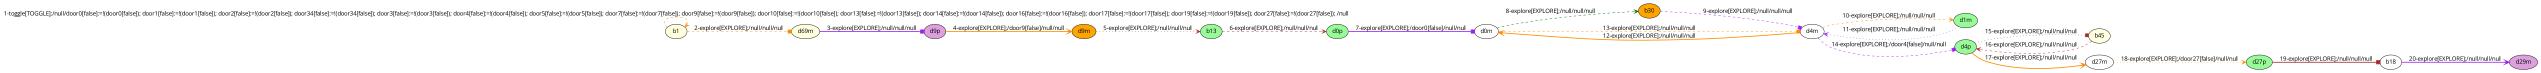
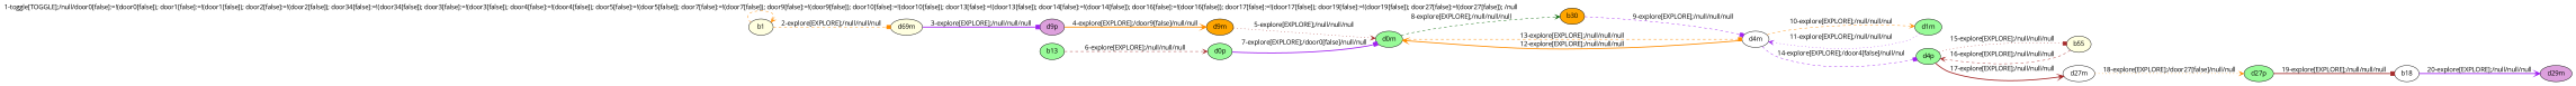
  digraph {
    fontname="Open Sans"
    rankdir=LR
    node [fillcolor=palegreen fontname="Open Sans" style=filled]
    edge [arrowhead=vee color=darkorange fontname="Open Sans" style=dashed]
    b1 [fillcolor=lightyellow]
    n2 [fillcolor=lightyellow label=d69m]
    d9p [fillcolor=plum]
    d9m [fillcolor=orange]
    b13
    d0p
-   d0m [fillcolor=white]
+   d0m
    b30 [fillcolor=orange]
    d4m [fillcolor=white]
    d1m
    d4p
-   b55 [fillcolor=lightyellow label=b45]
+   b55 [fillcolor=lightyellow]
    d27m [fillcolor=white]
    d27p
    b18 [fillcolor=white]
    d29m [fillcolor=plum]
    b1 -> b1 [label="1-toggle[TOGGLE];/null/door0[false]:=!(door0[false]); door1[false]:=!(door1[false]); door2[false]:=!(door2[false]); door34[false]:=!(door34[false]); door3[false]:=!(door3[false]); door4[false]:=!(door4[false]); door5[false]:=!(door5[false]); door7[false]:=!(door7[false]); door9[false]:=!(door9[false]); door10[false]:=!(door10[false]); door13[false]:=!(door13[false]); door14[false]:=!(door14[false]); door16[false]:=!(door16[false]); door17[false]:=!(door17[false]); door19[false]:=!(door19[false]); door27[false]:=!(door27[false]); /null"]
    b1 -> n2 [arrowhead=box label="2-explore[EXPLORE];/null/null/null"]
    n2 -> d9p [arrowhead=box color=purple label="3-explore[EXPLORE];/null/null/null" style=bold]
    d9p -> d9m [label="4-explore[EXPLORE];/door9[false]/null/null" style=bold]
-   d9m -> b13 [color=brown label="5-explore[EXPLORE];/null/null/null" style=dotted]
+   d9m -> d0m [color=brown label="5-explore[EXPLORE];/null/null/null" style=dotted]
    b13 -> d0p [color=brown label="6-explore[EXPLORE];/null/null/null"]
    d0p -> d0m [arrowhead=box color=purple label="7-explore[EXPLORE];/door0[false]/null/null" style=bold]
    d0m -> b30 [color=darkgreen label="8-explore[EXPLORE];/null/null/null"]
    d0m -> d4m [arrowhead=box label="13-explore[EXPLORE];/null/null/null"]
    b30 -> d4m [arrowhead=box color=purple label="9-explore[EXPLORE];/null/null/null"]
    d4m -> d0m [label="12-explore[EXPLORE];/null/null/null" style=bold]
    d4m -> d1m [label="10-explore[EXPLORE];/null/null/null"]
    d4m -> d4p [arrowhead=box color=purple label="14-explore[EXPLORE];/door4[false]/null/null"]
    d1m -> d4m [color=purple label="11-explore[EXPLORE];/null/null/null" style=dotted]
    d4p -> b55 [arrowhead=box color=brown label="15-explore[EXPLORE];/null/null/null" style=dotted]
-   d4p -> d27m [label="17-explore[EXPLORE];/null/null/null" style=bold]
+   d4p -> d27m [color=brown label="17-explore[EXPLORE];/null/null/null" style=bold]
    b55 -> d4p [color=brown label="16-explore[EXPLORE];/null/null/null"]
    d27m -> d27p [label="18-explore[EXPLORE];/door27[false]/null/null" style=dotted]
    d27p -> b18 [arrowhead=box color=brown label="19-explore[EXPLORE];/null/null/null" style=bold]
    b18 -> d29m [color=purple label="20-explore[EXPLORE];/null/null/null" style=bold]
  }
